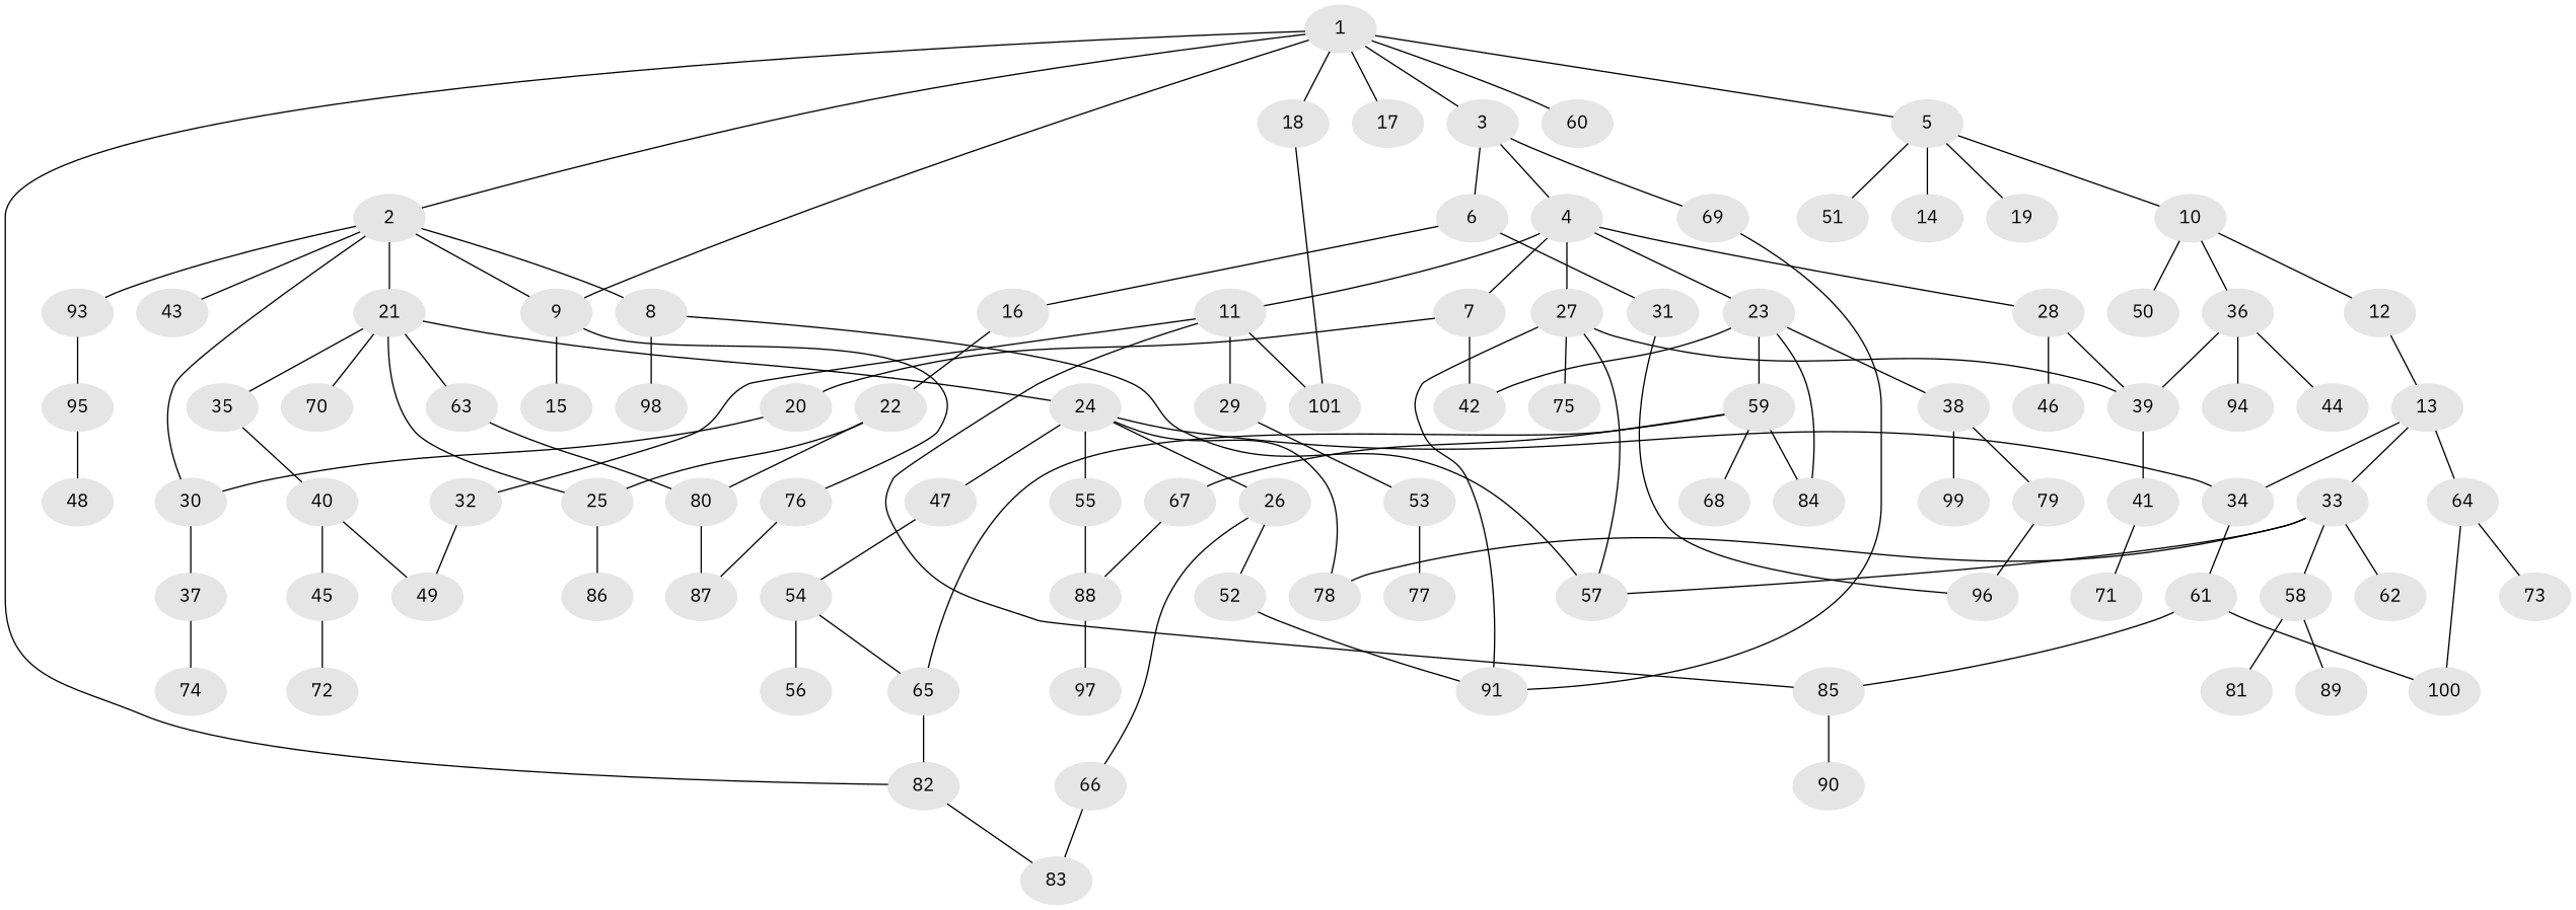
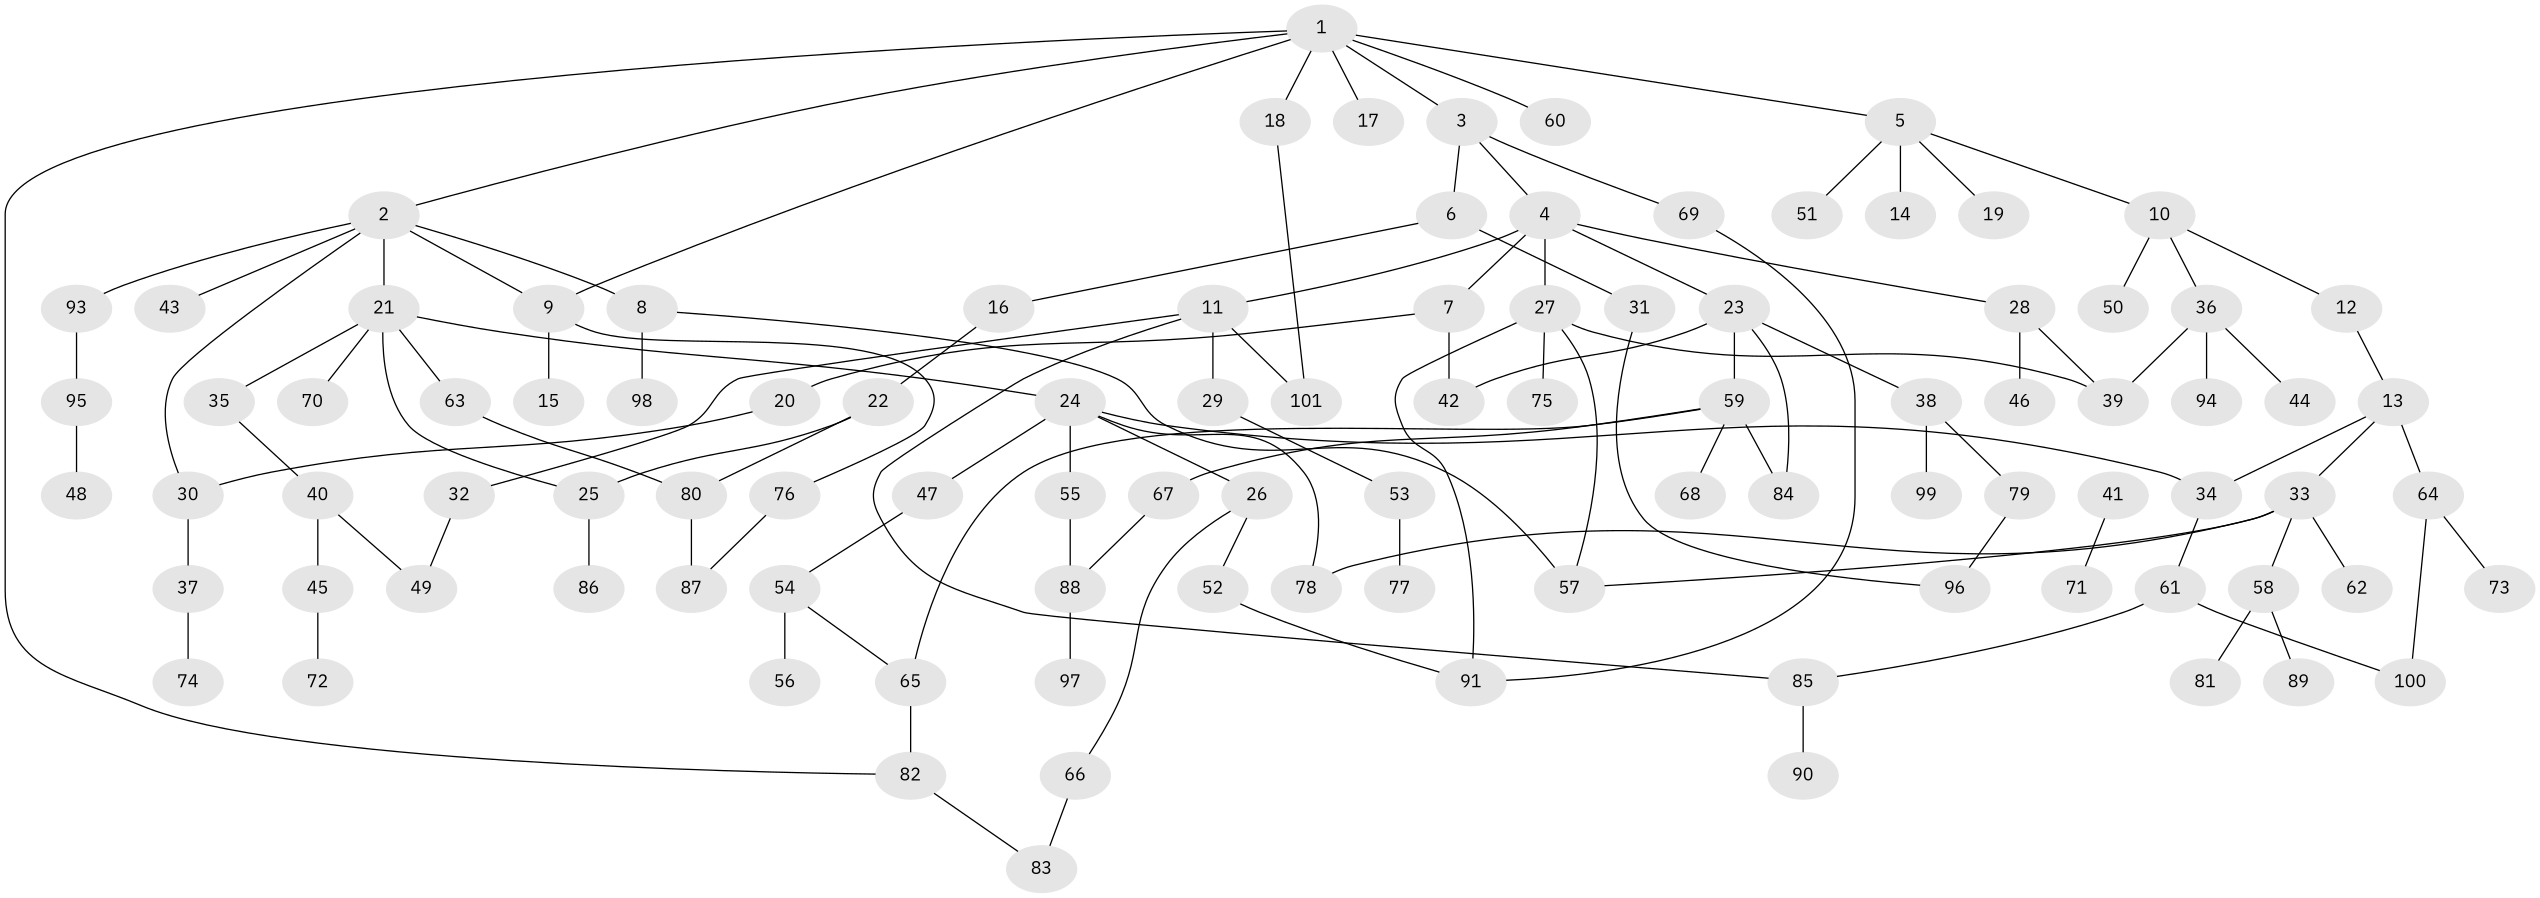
  graph {
    fontname="IBM Plex Sans"
    node [color=gray90 fontname="IBM Plex Sans" style=filled]
    edge [fontname="IBM Plex Sans"]
    1
    2
    3
    5
    9
    17
    18
    60
    82
    8
    21
    30
    43
    93
    4
    6
    69
    10
    14
    19
    51
    15
    76
    101
    83
    57
    98
    24
    25
    35
    63
    70
    37
    95
    7
    11
    23
    27
    28
    16
    31
    91
    20
    42
    29
    32
    85
    38
    59
    84
    39
    75
    46
    12
    36
    50
    22
    96
    87
    13
    44
    94
    53
    49
    90
    33
    34
    64
    78
    58
    62
    61
    100
    73
    80
    26
    47
    55
    86
    40
    79
    99
    65
    67
    68
    52
    66
    54
    88
    41
    77
    74
    81
    89
    45
    71
    72
    56
    97
    48
    1 -- 2
    1 -- 3
    1 -- 5
    1 -- 9
    1 -- 17
    1 -- 18
    1 -- 60
    1 -- 82
    2 -- 9
    2 -- 8
    2 -- 21
    2 -- 30
    2 -- 43
    2 -- 93
    3 -- 4
    3 -- 6
    3 -- 69
    5 -- 10
    5 -- 14
    5 -- 19
    5 -- 51
    9 -- 15
    9 -- 76
    18 -- 101
    82 -- 83
    8 -- 57
    8 -- 98
    21 -- 24
    21 -- 25
    21 -- 35
    21 -- 63
    21 -- 70
    30 -- 37
    93 -- 95
    4 -- 7
    4 -- 11
    4 -- 23
    4 -- 27
    4 -- 28
    6 -- 16
    6 -- 31
    69 -- 91
    10 -- 12
    10 -- 36
    10 -- 50
    76 -- 87
    24 -- 34
    24 -- 78
    24 -- 26
    24 -- 47
    24 -- 55
    25 -- 86
    35 -- 40
    63 -- 80
    37 -- 74
    95 -- 48
    7 -- 20
    7 -- 42
    11 -- 101
    11 -- 29
    11 -- 32
    11 -- 85
    23 -- 42
    23 -- 38
    23 -- 59
    23 -- 84
    27 -- 57
    27 -- 91
    27 -- 39
    27 -- 75
    28 -- 39
    28 -- 46
    16 -- 22
    31 -- 96
    20 -- 30
    29 -- 53
    32 -- 49
    85 -- 90
    38 -- 79
    38 -- 99
    59 -- 84
    59 -- 65
    59 -- 67
    59 -- 68
-   39 -- 41
    12 -- 13
    36 -- 39
    36 -- 44
    36 -- 94
    22 -- 25
    22 -- 80
    13 -- 33
    13 -- 34
    13 -- 64
    53 -- 77
    33 -- 57
    33 -- 78
    33 -- 58
    33 -- 62
    34 -- 61
    64 -- 100
    64 -- 73
    58 -- 81
    58 -- 89
    61 -- 85
    61 -- 100
    80 -- 87
    26 -- 52
    26 -- 66
    47 -- 54
    55 -- 88
    40 -- 49
    40 -- 45
    79 -- 96
    65 -- 82
    67 -- 88
    52 -- 91
    66 -- 83
    54 -- 65
    54 -- 56
    88 -- 97
    41 -- 71
    45 -- 72
  }
